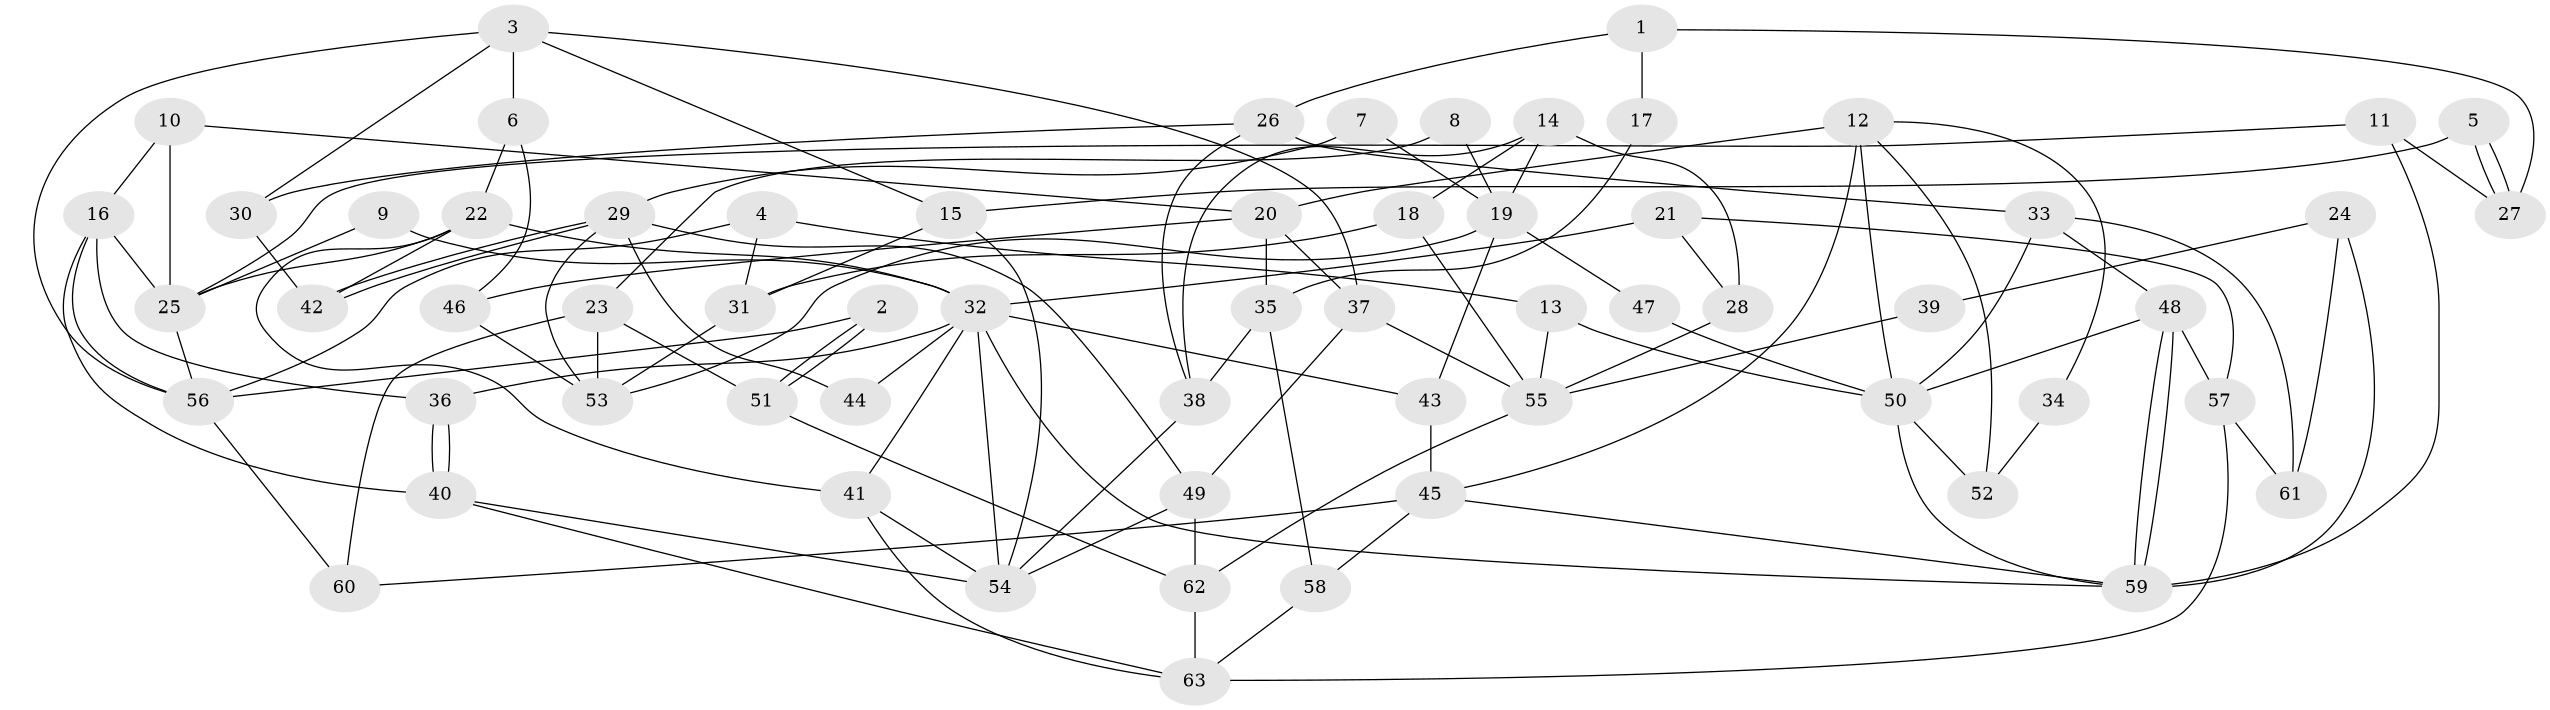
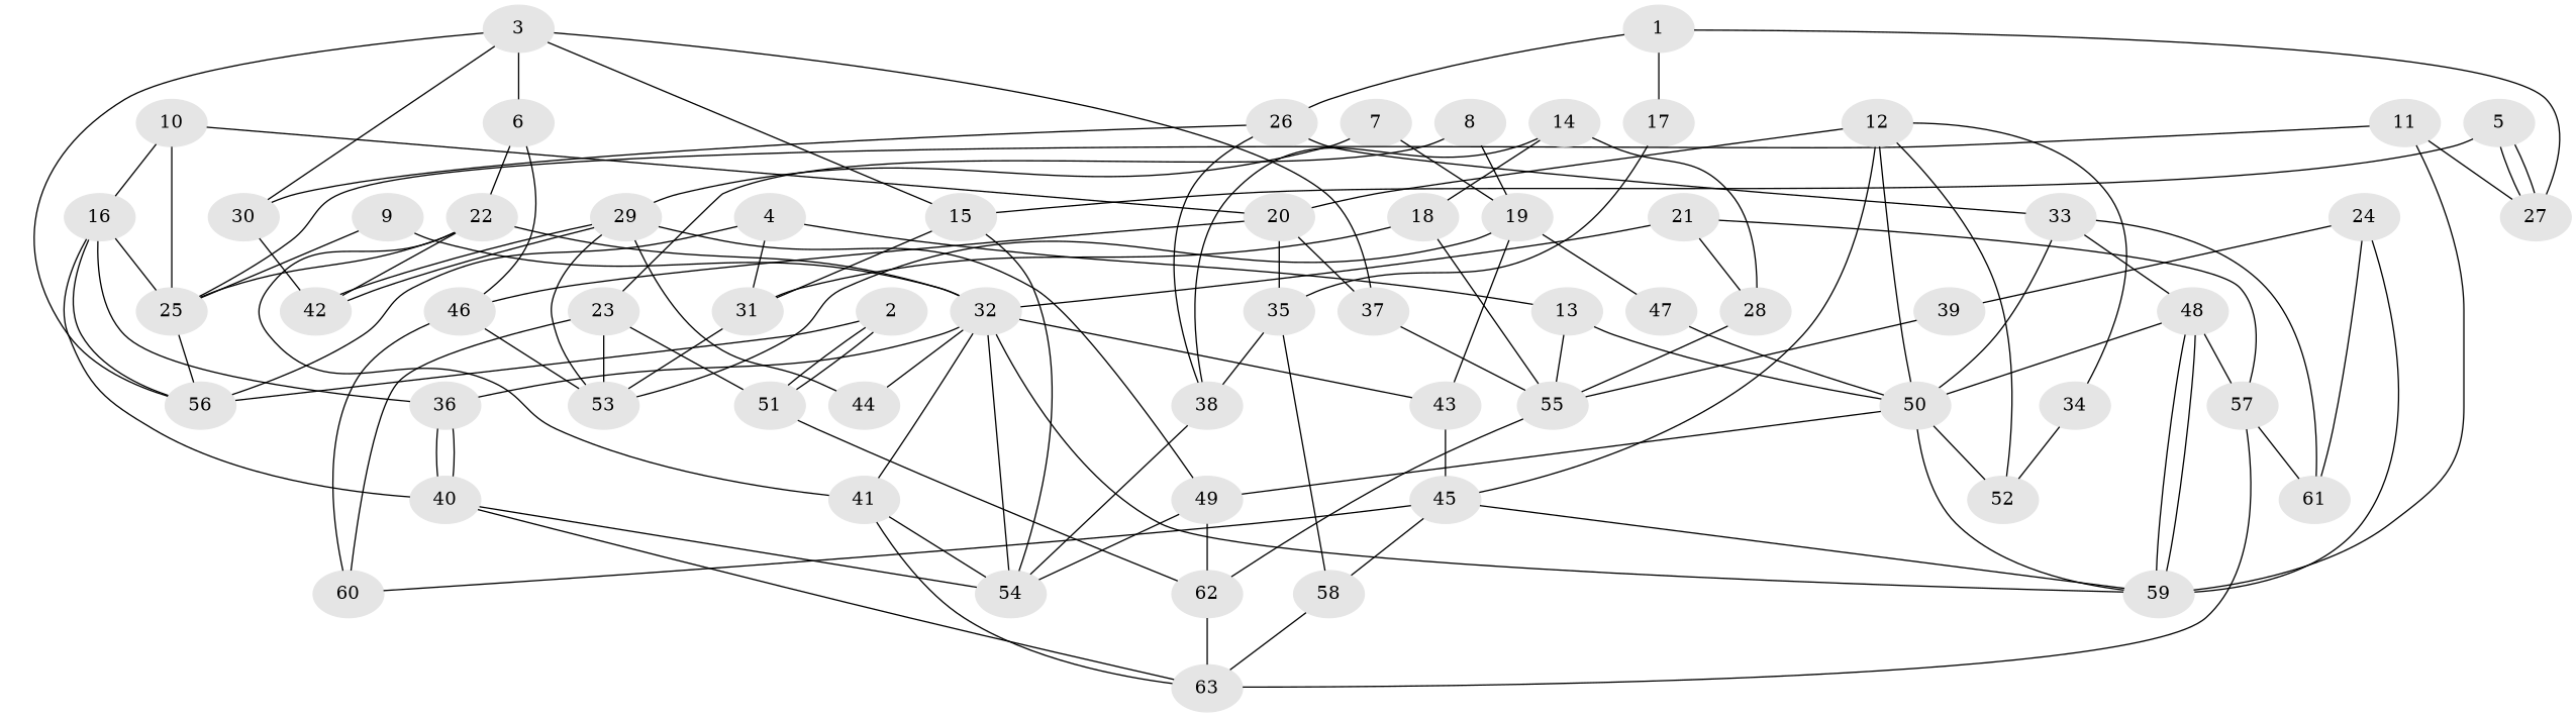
  graph {
    node [color=gray90 style=filled]
    1
    17
    26
    27
    35
    30
    38
    33
    2
    51
    56
    62
    3
    6
    15
    37
    22
    46
    31
    54
    42
    55
    49
    4
    13
    50
    53
    5
    25
    32
    41
    60
    7
    19
    29
    43
    47
    44
    8
    23
    9
    59
    36
    10
    16
    20
    40
    11
    12
    34
    45
    52
    58
    14
    18
    28
    63
    21
    57
    61
    24
    39
    48
    1 -- 17
    1 -- 26
    1 -- 27
    17 -- 35
    26 -- 30
    26 -- 38
    26 -- 33
    35 -- 38
    35 -- 58
    30 -- 42
    38 -- 54
    33 -- 50
    33 -- 61
    33 -- 48
    2 -- 51
    2 -- 51
    2 -- 56
    51 -- 62
    62 -- 63
    3 -- 30
    3 -- 56
    3 -- 6
    3 -- 15
    3 -- 37
    6 -- 22
    6 -- 46
    15 -- 31
    15 -- 54
    37 -- 55
-   37 -- 49
+   50 -- 49
    22 -- 42
    22 -- 25
    22 -- 32
    22 -- 41
    46 -- 53
-   56 -- 60
+   46 -- 60
    31 -- 53
    55 -- 62
    49 -- 62
    49 -- 54
    4 -- 56
    4 -- 31
    4 -- 13
    13 -- 55
    13 -- 50
    50 -- 59
    50 -- 52
    5 -- 27
    5 -- 27
    5 -- 15
    25 -- 56
    32 -- 54
    32 -- 41
    32 -- 43
    32 -- 44
    32 -- 59
    32 -- 36
    41 -- 54
    41 -- 63
    7 -- 19
    7 -- 29
    19 -- 53
    19 -- 43
    19 -- 47
    29 -- 42
    29 -- 42
    29 -- 49
    29 -- 53
    29 -- 44
    43 -- 45
    47 -- 50
    8 -- 19
    8 -- 23
    23 -- 51
    23 -- 53
    23 -- 60
    9 -- 25
    9 -- 32
    36 -- 40
    36 -- 40
    10 -- 25
    10 -- 16
    10 -- 20
    16 -- 56
    16 -- 25
    16 -- 36
    16 -- 40
    20 -- 35
    20 -- 37
    20 -- 46
    40 -- 54
    40 -- 63
    11 -- 27
    11 -- 25
    11 -- 59
    12 -- 50
    12 -- 20
    12 -- 34
    12 -- 45
    12 -- 52
    34 -- 52
    45 -- 60
    45 -- 59
    45 -- 58
    58 -- 63
    14 -- 38
-   14 -- 19
    14 -- 18
    14 -- 28
    18 -- 31
    18 -- 55
    28 -- 55
    21 -- 32
    21 -- 28
    21 -- 57
    57 -- 63
    57 -- 61
    24 -- 59
    24 -- 61
    24 -- 39
    39 -- 55
    48 -- 50
    48 -- 59
    48 -- 59
    48 -- 57
  }
